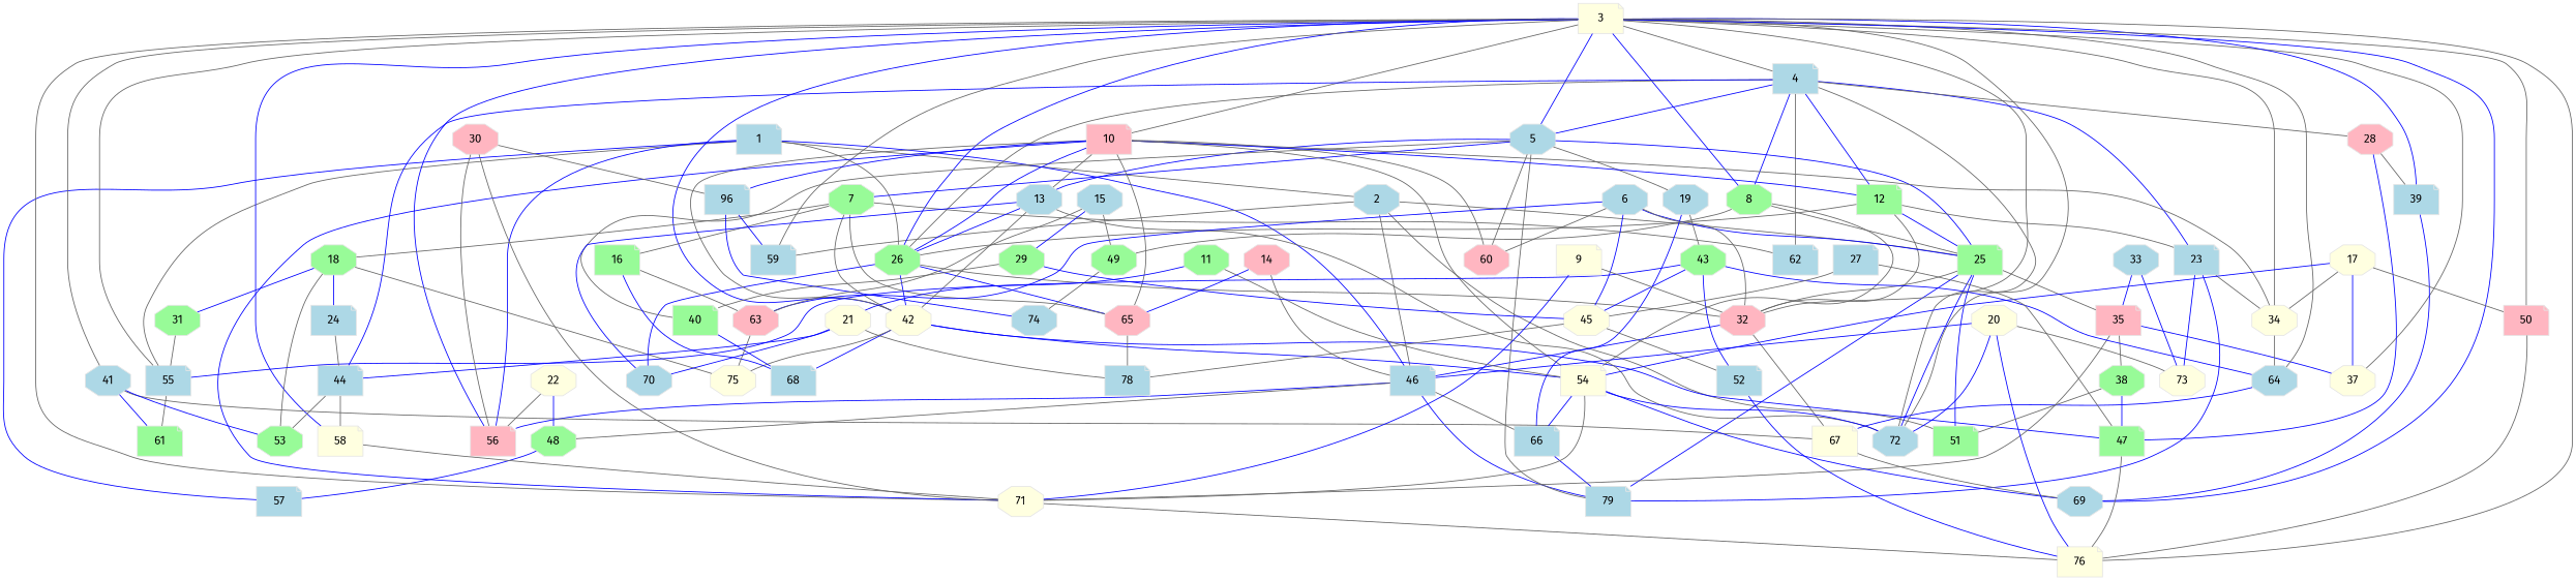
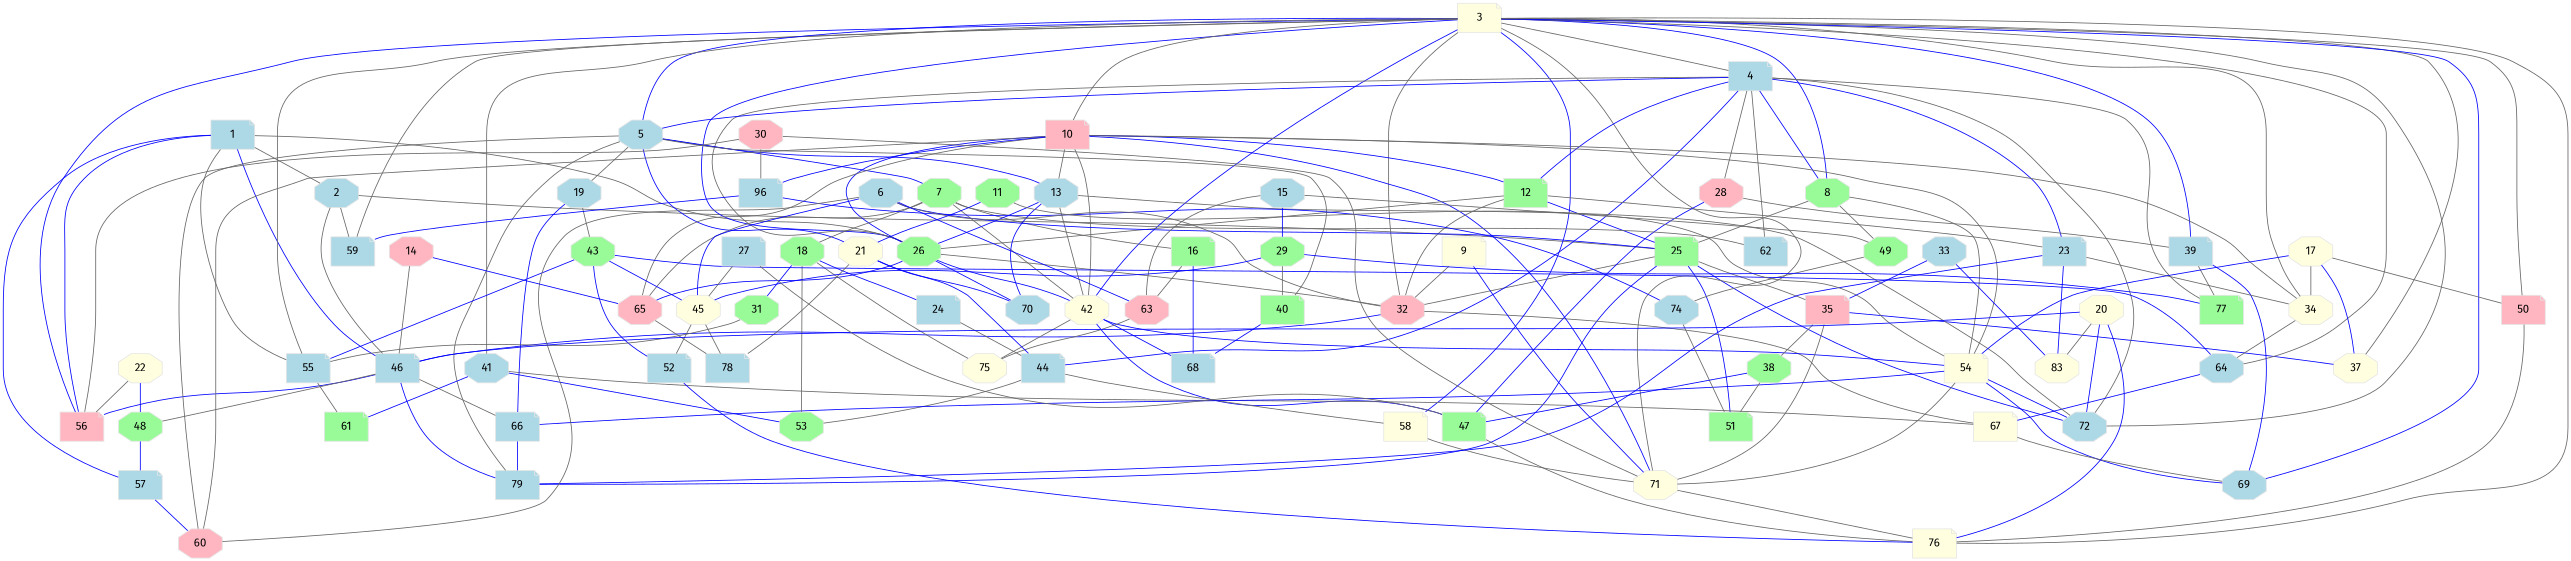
  graph {
    fontname="Fira Sans"
    node [color=gray90 fillcolor=lightblue fontname="Fira Sans" shape=octagon style=filled]
    edge [color=gray40 fontname="Fira Sans" weight=1.0]
    1 [shape=note]
    2
    26 [fillcolor=palegreen]
    46 [shape=note]
    55 [shape=note]
    56 [fillcolor=lightpink shape=note]
    57 [shape=note]
    25 [fillcolor=palegreen shape=note]
    51 [fillcolor=palegreen shape=note]
    59 [shape=note]
    32 [fillcolor=lightpink]
    42 [fillcolor=lightyellow]
    65 [fillcolor=lightpink]
    70
    79 [shape=note]
    66 [shape=note]
    48 [fillcolor=palegreen]
    61 [fillcolor=palegreen shape=note]
    60 [fillcolor=lightpink]
    72
    35 [fillcolor=lightpink shape=note]
    3 [fillcolor=lightyellow shape=note]
    4 [shape=note]
    5
    8 [fillcolor=palegreen]
    10 [fillcolor=lightpink shape=note]
    34 [fillcolor=lightyellow]
    37 [fillcolor=lightyellow]
    39 [shape=note]
    41
    50 [fillcolor=lightpink shape=note]
    58 [fillcolor=lightyellow shape=note]
    64
    69
    71 [fillcolor=lightyellow]
    76 [fillcolor=lightyellow shape=note]
    12 [fillcolor=palegreen shape=note]
    23 [shape=note]
    28 [fillcolor=lightpink]
    44 [shape=note]
    62 [shape=note]
+   77 [fillcolor=palegreen shape=note]
    7 [fillcolor=palegreen]
    13
    19
    40 [fillcolor=palegreen shape=note]
    49 [fillcolor=palegreen]
    54 [fillcolor=lightyellow shape=note]
    n49 [label=96 shape=note]
    67 [fillcolor=lightyellow shape=note]
    53 [fillcolor=palegreen]
    68 [shape=note]
    75 [fillcolor=lightyellow]
    47 [fillcolor=palegreen shape=note]
-   73 [fillcolor=lightyellow]
+   73 [fillcolor=lightyellow label=83]
    16 [fillcolor=palegreen shape=note]
    18 [fillcolor=palegreen]
    43 [fillcolor=palegreen]
    6
    45 [fillcolor=lightyellow]
    63 [fillcolor=lightpink]
    78 [shape=note]
    52 [shape=note]
    24 [shape=note]
    31 [fillcolor=palegreen]
    74
    9 [fillcolor=lightyellow shape=note]
    11 [fillcolor=palegreen]
    21 [fillcolor=lightyellow]
    14 [fillcolor=lightpink]
    15
    29 [fillcolor=palegreen]
    17 [fillcolor=lightyellow]
    20 [fillcolor=lightyellow]
    22 [fillcolor=lightyellow]
    38 [fillcolor=palegreen]
    27 [shape=note]
    30 [fillcolor=lightpink]
    33
    1 -- 2
    1 -- 26 [weight=3.0]
    1 -- 46 [color=blue]
    1 -- 55
    1 -- 56 [color=blue]
    1 -- 57 [color=blue]
    2 -- 46
    2 -- 25
-   2 -- 51
+   74 -- 51
    2 -- 59
    26 -- 32
    26 -- 42 [color=blue]
    26 -- 65 [color=blue]
    26 -- 70 [color=blue]
    46 -- 56 [color=blue]
    46 -- 79 [color=blue]
    46 -- 66
    46 -- 48
    55 -- 61
+   57 -- 60 [color=blue]
    25 -- 51 [color=blue]
    25 -- 32
    25 -- 79 [color=blue weight=2.0]
    25 -- 72 [color=blue]
    25 -- 35
    32 -- 46 [color=blue weight=2.0]
    32 -- 67
    42 -- 54 [color=blue]
    42 -- 68 [color=blue]
    42 -- 75
    42 -- 47 [color=blue]
    65 -- 78
    66 -- 79 [color=blue]
    48 -- 57 [color=blue]
    35 -- 37 [color=blue]
    35 -- 71
    35 -- 38
    3 -- 26 [color=blue]
    3 -- 55 [weight=2.0]
    3 -- 56 [color=blue]
    3 -- 59
    3 -- 32 [weight=3.0]
    3 -- 42 [color=blue]
    3 -- 72
    3 -- 4
    3 -- 5 [color=blue weight=2.0]
    3 -- 8 [color=blue]
    3 -- 10
    3 -- 34
    3 -- 37
    3 -- 39 [color=blue]
    3 -- 41
    3 -- 50
    3 -- 58 [color=blue weight=2.0]
    3 -- 64
    3 -- 69 [color=blue]
    3 -- 71
    3 -- 76
    4 -- 26
    4 -- 72
    4 -- 5 [color=blue]
    4 -- 8 [color=blue]
    4 -- 12 [color=blue]
    4 -- 23 [color=blue]
    4 -- 28
    4 -- 44 [color=blue]
    4 -- 62 [weight=2.0]
-   5 -- 25 [color=blue]
+   4 -- 77
+   5 -- 21 [color=blue]
    5 -- 79
    5 -- 60
    5 -- 7 [color=blue]
    5 -- 13 [color=blue weight=2.0]
    5 -- 19
    5 -- 40
    8 -- 25
    8 -- 49
    8 -- 54
    10 -- 26 [color=blue]
    10 -- 42
    10 -- 65
    10 -- 60
    10 -- 34
    10 -- 71 [color=blue]
    10 -- 12 [color=blue]
    10 -- 13 [weight=2.0]
    10 -- 54
    10 -- n49 [color=blue]
    34 -- 64
    39 -- 69 [color=blue]
+   39 -- 77
    41 -- 61 [color=blue]
    41 -- 67
    41 -- 53 [color=blue]
    50 -- 76
    58 -- 71
    64 -- 67 [color=blue]
    71 -- 76
    12 -- 26
    12 -- 25 [color=blue]
    12 -- 32
    12 -- 23
    23 -- 79 [color=blue]
    23 -- 34
    23 -- 73 [color=blue]
    28 -- 39
    28 -- 47 [color=blue]
    44 -- 58
    44 -- 53
    7 -- 42
    7 -- 65
    7 -- 62
    7 -- 16
    7 -- 18
    13 -- 26 [color=blue weight=3.0]
    13 -- 42
    13 -- 70 [color=blue]
    13 -- 72
    19 -- 66 [color=blue]
    19 -- 43
    40 -- 68 [color=blue]
    49 -- 74
    54 -- 66 [color=blue]
    54 -- 72 [color=blue]
    54 -- 69 [color=blue]
    54 -- 71
    n49 -- 59 [color=blue]
    n49 -- 74 [color=blue]
    67 -- 69
    47 -- 76
    16 -- 68 [color=blue]
    16 -- 63
    18 -- 53
    18 -- 75
    18 -- 24 [color=blue]
    18 -- 31 [color=blue]
    43 -- 55 [color=blue]
    43 -- 64 [color=blue]
    43 -- 45 [color=blue]
    43 -- 52 [color=blue]
    6 -- 25 [color=blue weight=2.0]
    6 -- 32
    6 -- 60
    6 -- 45 [color=blue]
    6 -- 63 [color=blue]
    45 -- 78
    45 -- 52
    63 -- 75
    52 -- 76 [color=blue]
    24 -- 44
    31 -- 55
    9 -- 32
    9 -- 71 [color=blue]
    11 -- 54
    11 -- 21 [color=blue]
    21 -- 70 [color=blue]
    21 -- 44 [color=blue]
    21 -- 78
    14 -- 46
    14 -- 65 [color=blue]
    15 -- 49
    15 -- 63
    15 -- 29 [color=blue]
+   29 -- 77 [color=blue]
    29 -- 40
    29 -- 45 [color=blue]
    17 -- 34
    17 -- 37 [color=blue]
    17 -- 50
    17 -- 54 [color=blue weight=5.0]
    20 -- 46 [color=blue]
    20 -- 72 [color=blue]
    20 -- 76 [color=blue]
    20 -- 73
    22 -- 56
    22 -- 48 [color=blue]
    38 -- 51
    38 -- 47 [color=blue]
    27 -- 47
    27 -- 45 [weight=2.0]
    30 -- 56
    30 -- 71
    30 -- n49
    33 -- 35 [color=blue]
    33 -- 73 [color=blue]
  }
